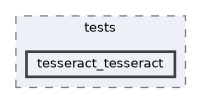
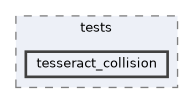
  digraph {
    compound=true
-   n1 [color=grey25 fillcolor="#edf0f7" fontname=Helvetica fontsize=10 height=0.2 label=tesseract_tesseract shape=box style="filled,bold" width=0.4]
+   n1 [color=grey25 fillcolor="#edf0f7" fontname=Helvetica fontsize=10 height=0.2 label=tesseract_collision shape=box style="filled,bold" width=0.4]
    subgraph cluster_1 {
      bgcolor="#edf0f7"
      fontname=Helvetica
      fontsize=10
      label=tests
      pencolor=grey50
      style="filled,dashed"
      n1
    }
  }
